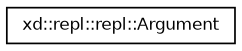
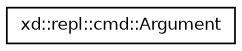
  digraph {
    rankdir=LR
-   n1 [color=black fillcolor=white fontname=Helvetica fontsize=10 height=0.2 label="xd::repl::repl::Argument" shape=record style=filled width=0.4]
+   n1 [color=black fillcolor=white fontname=Helvetica fontsize=10 height=0.2 label="xd::repl::cmd::Argument" shape=record style=filled width=0.4]
  }
